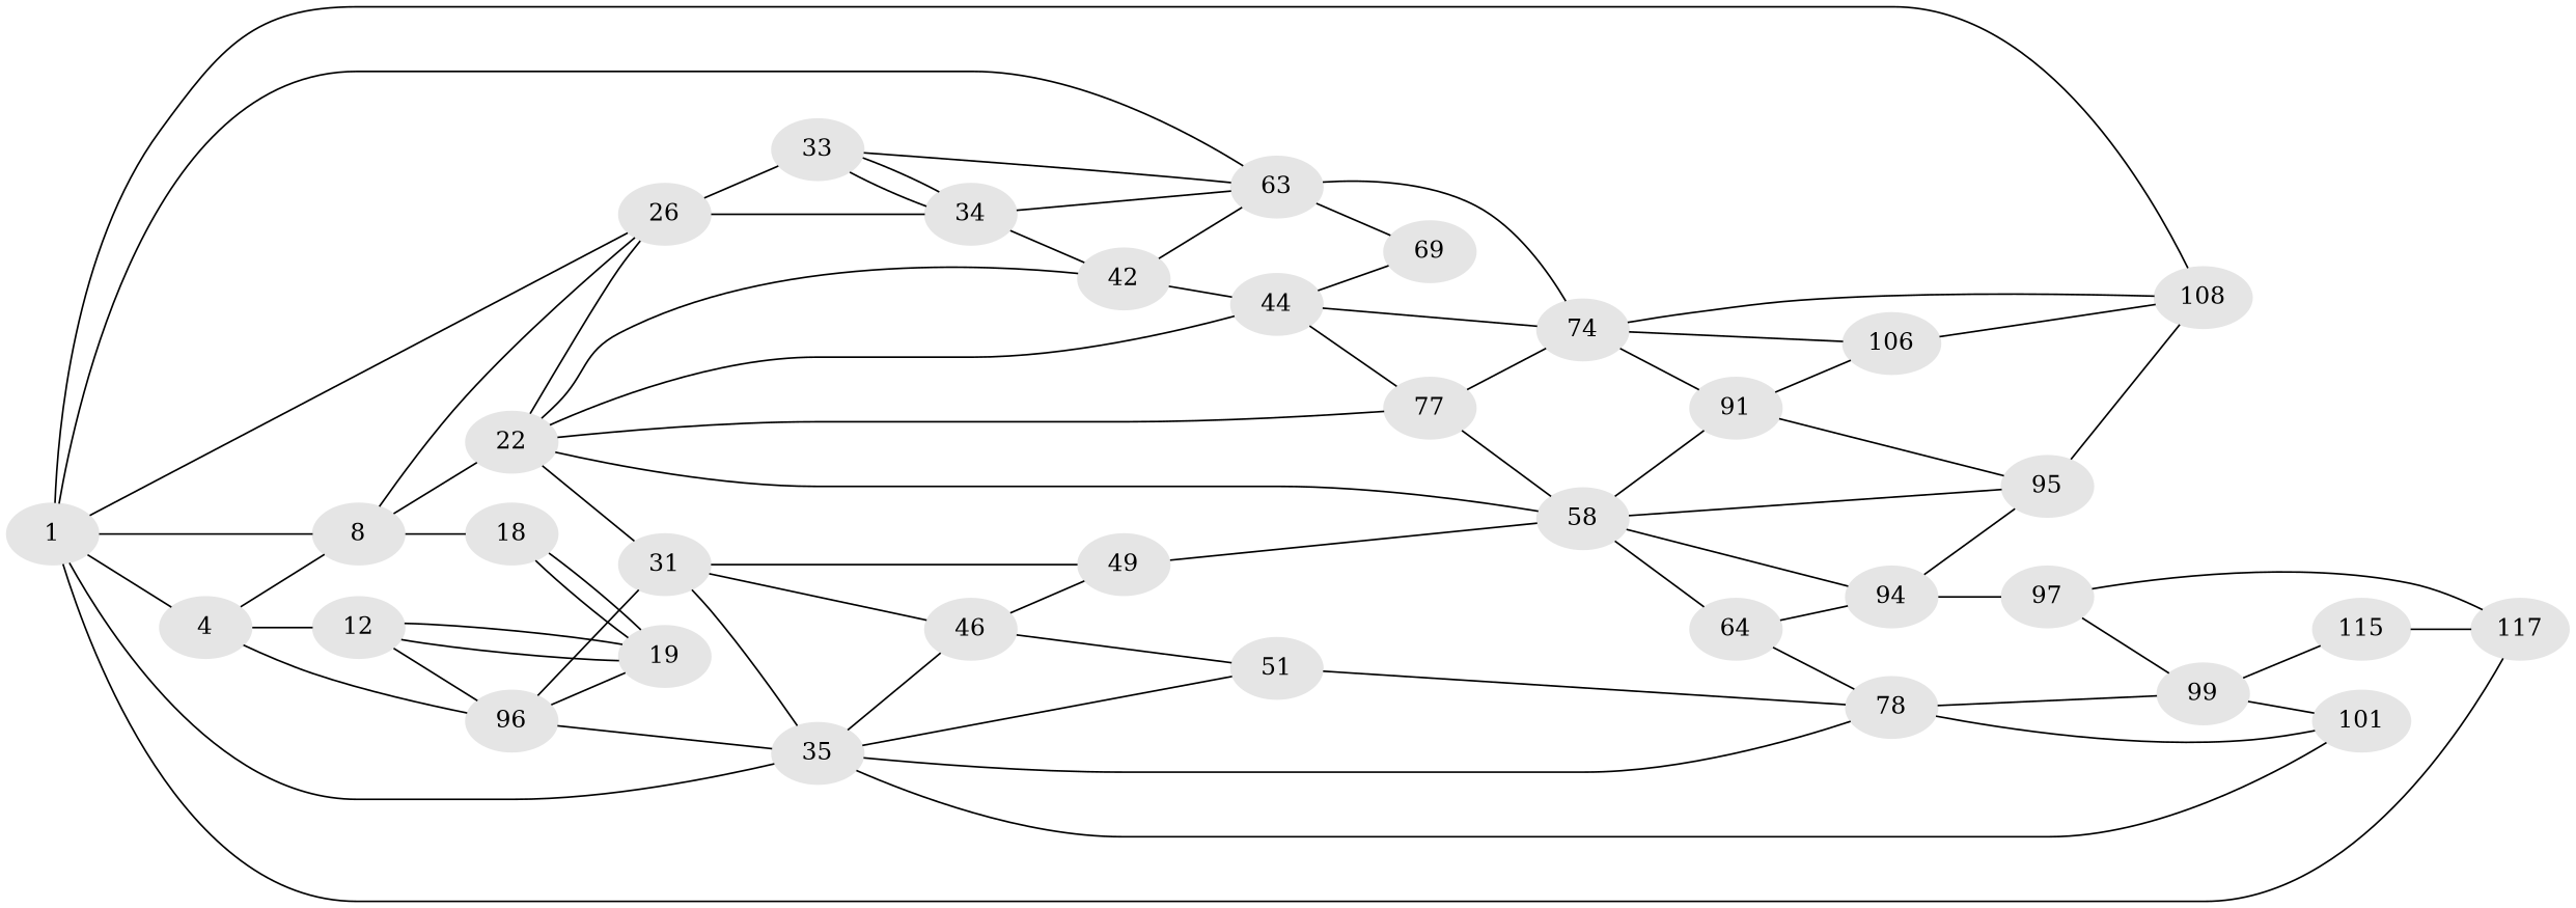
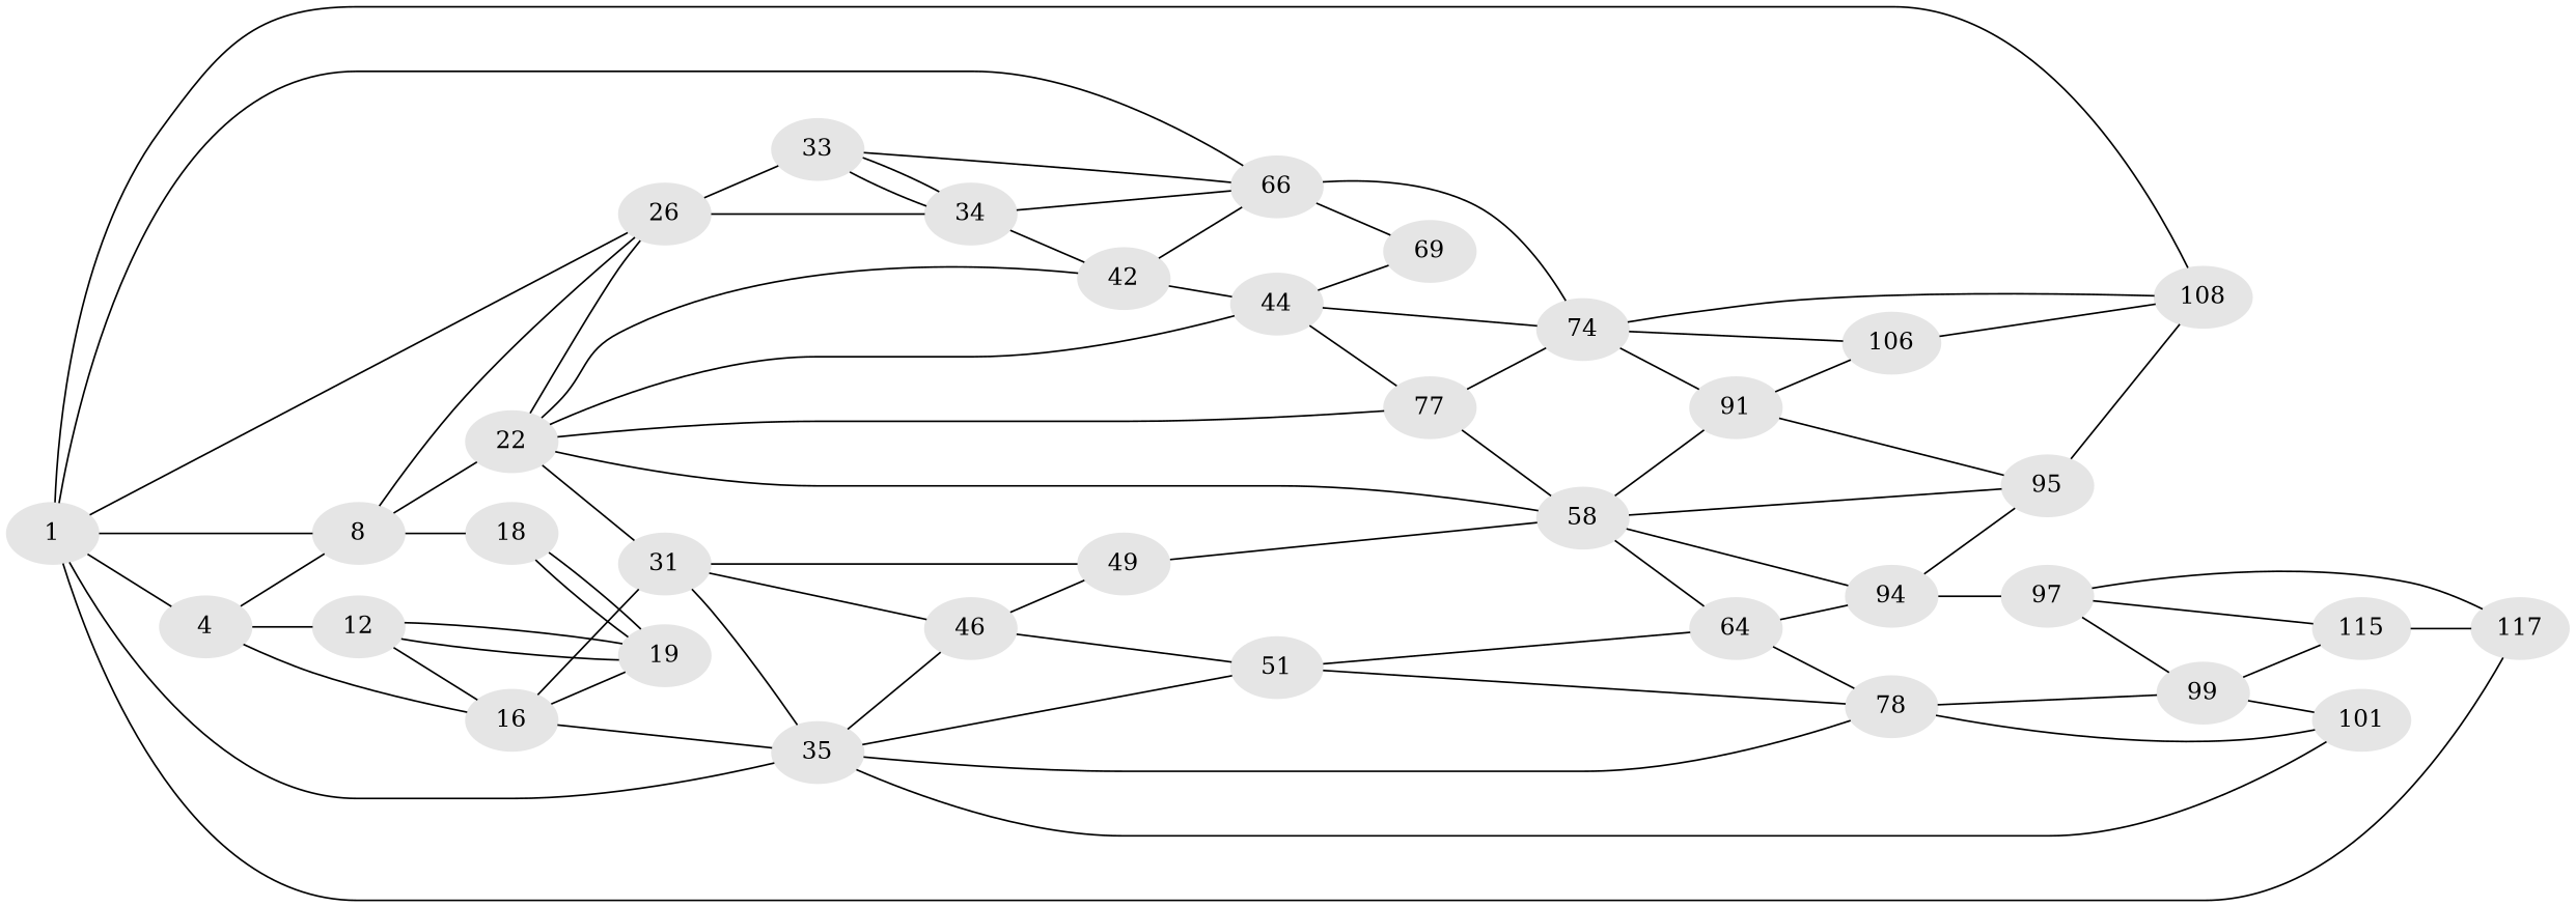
  graph {
    rankdir=LR
    node [color=gray90 style=filled]
    1 [super="+7+2"]
    4 [super="+5"]
    8 [super="+9+21"]
    26 [super="+29+27"]
    35 [super="+36+38"]
-   66 [super="+67" label=63]
+   66 [super="+67"]
    108 [super="+109"]
    117 [super="+118"]
    12 [super="+13"]
-   16 [super="+25+17" label=96]
+   16 [super="+25+17"]
    18
    22 [super="+28+23"]
    33
    34 [super="+47"]
    46 [super="+50"]
    51 [super="+52"]
    78 [super="+82+79"]
    101 [super="+102"]
    69
    74 [super="+90"]
    19
    31 [super="+32+48"]
    42 [super="+43"]
    44 [super="+55"]
    n25 [label=77 super="+62"]
    58 [super="+63+59"]
    49
    64 [super="+65"]
    91 [super="+103"]
    94 [super="+96"]
    95 [super="+104"]
    99 [super="+110+100"]
    106
    97 [super="+98+116"]
    115
    1 -- 4
    1 -- 8 [weight=2]
    1 -- 26
    1 -- 35 [weight=2]
    1 -- 66
    1 -- 108
    1 -- 117
    4 -- 8
    4 -- 12 [weight=2]
    4 -- 16
    8 -- 26
    8 -- 18 [weight=2]
    8 -- 22 [weight=2]
    26 -- 33
    26 -- 34
    35 -- 46
    35 -- 51
    35 -- 78
    35 -- 101
    66 -- 69
    66 -- 74
    12 -- 16
    12 -- 19
    12 -- 19
    16 -- 35
    16 -- 19
    16 -- 31
    18 -- 19
    18 -- 19
    22 -- 26
    22 -- 31 [weight=2]
    22 -- 42
    22 -- 44
    22 -- n25
    22 -- 58
    33 -- 66
    33 -- 34
    33 -- 34
    34 -- 66
    34 -- 42
    46 -- 51
    46 -- 49
    51 -- 78
+   51 -- 64
    78 -- 101
    78 -- 99
    74 -- 108
    74 -- 91
    74 -- 106
    31 -- 35
    31 -- 46
    31 -- 49
    42 -- 66
    42 -- 44
    44 -- 69 [weight=2]
    44 -- 74
    44 -- n25
    n25 -- 74
    n25 -- 58
    58 -- 64 [weight=3]
    58 -- 91
    58 -- 94
    58 -- 95 [weight=2]
    49 -- 58
    64 -- 78
    64 -- 94
    91 -- 95
    91 -- 106
    94 -- 95
    94 -- 97 [weight=2]
    95 -- 108
    99 -- 101 [weight=3]
    99 -- 115
    106 -- 108
    97 -- 117
    97 -- 99
+   97 -- 115
    115 -- 117
  }
